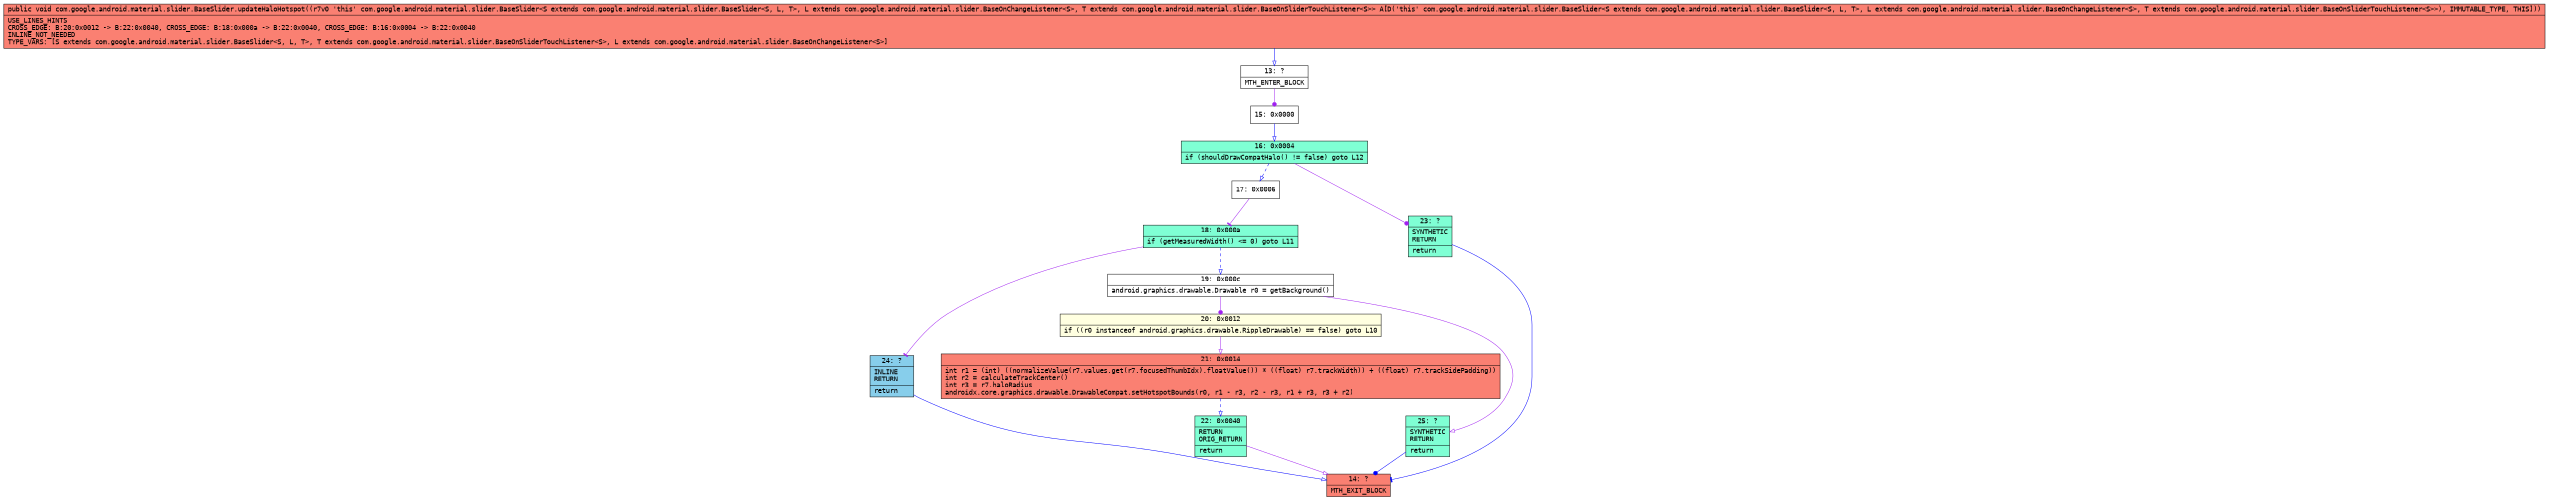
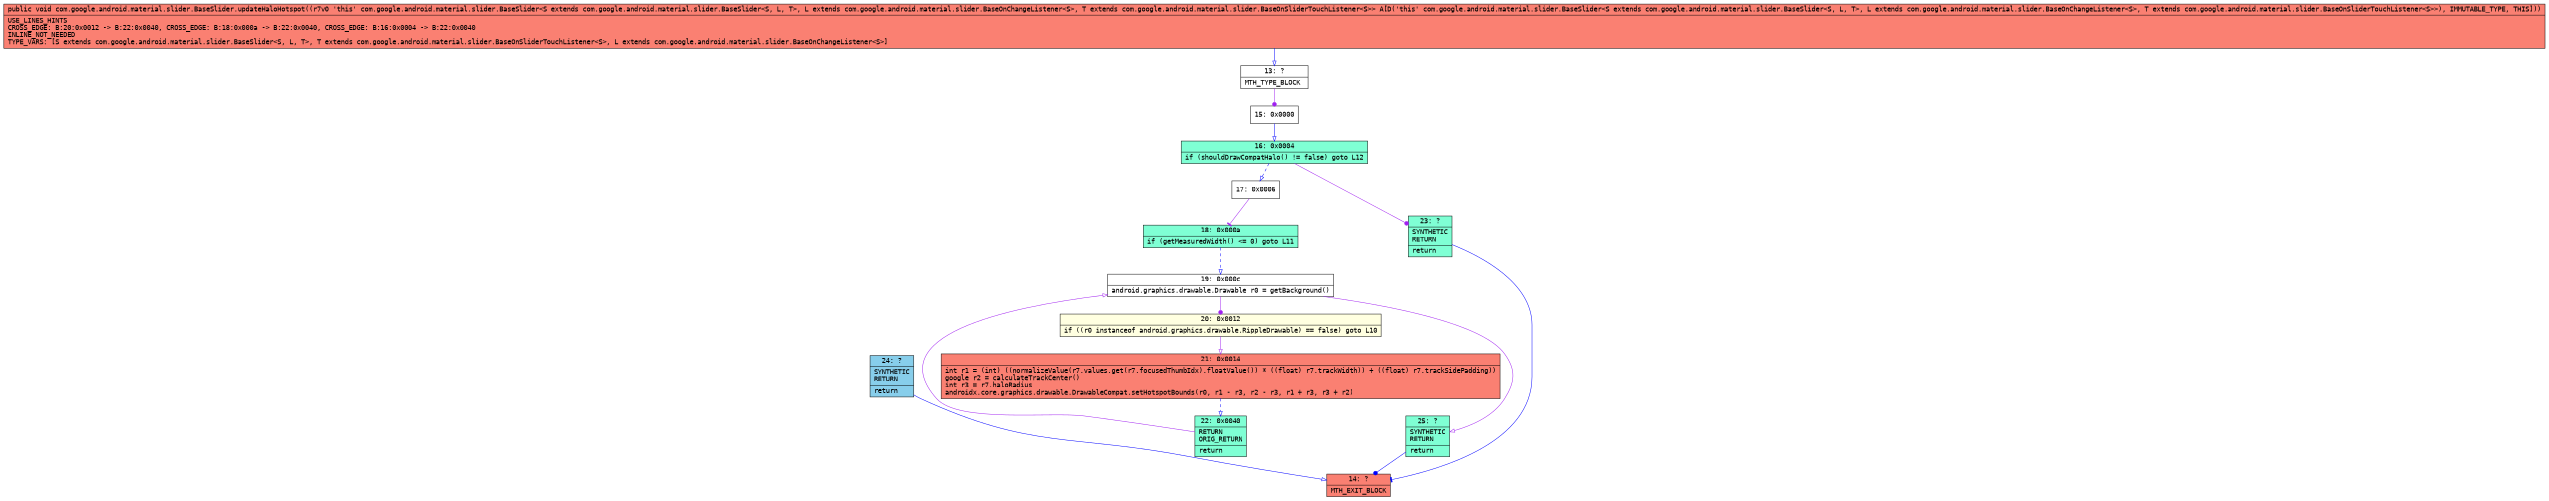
  digraph {
    fontname="DejaVu Sans Mono"
    node [fillcolor=aquamarine fontname="DejaVu Sans Mono" shape=record style=filled]
    edge [arrowhead=onormal color=purple fontname="DejaVu Sans Mono"]
-   n1 [fillcolor=white label="{13\:\ ?|MTH_ENTER_BLOCK\l}"]
+   n1 [fillcolor=white label="{13\:\ ?|MTH_TYPE_BLOCK\l}"]
    n2 [fillcolor=white label="{15\:\ 0x0000}"]
    n3 [label="{16\:\ 0x0004|if (shouldDrawCompatHalo() != false) goto L12\l}"]
    n4 [fillcolor=white label="{17\:\ 0x0006}"]
    n5 [label="{23\:\ ?|SYNTHETIC\lRETURN\l|return\l}"]
    n6 [label="{18\:\ 0x000a|if (getMeasuredWidth() \<= 0) goto L11\l}"]
    n7 [fillcolor=salmon label="{14\:\ ?|MTH_EXIT_BLOCK\l}"]
    n8 [fillcolor=white label="{19\:\ 0x000c|android.graphics.drawable.Drawable r0 = getBackground()\l}"]
-   n9 [fillcolor=skyblue label="{24\:\ ?|INLINE\lRETURN\l|return\l}"]
+   n9 [fillcolor=skyblue label="{24\:\ ?|SYNTHETIC\lRETURN\l|return\l}"]
    n10 [fillcolor=lightyellow label="{20\:\ 0x0012|if ((r0 instanceof android.graphics.drawable.RippleDrawable) == false) goto L10\l}"]
    n11 [label="{25\:\ ?|SYNTHETIC\lRETURN\l|return\l}"]
-   n12 [fillcolor=salmon label="{21\:\ 0x0014|int r1 = (int) ((normalizeValue(r7.values.get(r7.focusedThumbIdx).floatValue()) * ((float) r7.trackWidth)) + ((float) r7.trackSidePadding))\lint r2 = calculateTrackCenter()\lint r3 = r7.haloRadius\landroidx.core.graphics.drawable.DrawableCompat.setHotspotBounds(r0, r1 \- r3, r2 \- r3, r1 + r3, r3 + r2)\l}"]
+   n12 [fillcolor=salmon label="{21\:\ 0x0014|int r1 = (int) ((normalizeValue(r7.values.get(r7.focusedThumbIdx).floatValue()) * ((float) r7.trackWidth)) + ((float) r7.trackSidePadding))\lgoogle r2 = calculateTrackCenter()\lint r3 = r7.haloRadius\landroidx.core.graphics.drawable.DrawableCompat.setHotspotBounds(r0, r1 \- r3, r2 \- r3, r1 + r3, r3 + r2)\l}"]
    n13 [label="{22\:\ 0x0040|RETURN\lORIG_RETURN\l|return\l}"]
    n14 [fillcolor=salmon label="{public void com.google.android.material.slider.BaseSlider.updateHaloHotspot((r7v0 'this' com.google.android.material.slider.BaseSlider\<S extends com.google.android.material.slider.BaseSlider\<S, L, T\>, L extends com.google.android.material.slider.BaseOnChangeListener\<S\>, T extends com.google.android.material.slider.BaseOnSliderTouchListener\<S\>\> A[D('this' com.google.android.material.slider.BaseSlider\<S extends com.google.android.material.slider.BaseSlider\<S, L, T\>, L extends com.google.android.material.slider.BaseOnChangeListener\<S\>, T extends com.google.android.material.slider.BaseOnSliderTouchListener\<S\>\>), IMMUTABLE_TYPE, THIS]))  | USE_LINES_HINTS\lCROSS_EDGE: B:20:0x0012 \-\> B:22:0x0040, CROSS_EDGE: B:18:0x000a \-\> B:22:0x0040, CROSS_EDGE: B:16:0x0004 \-\> B:22:0x0040\lINLINE_NOT_NEEDED\lTYPE_VARS: [S extends com.google.android.material.slider.BaseSlider\<S, L, T\>, T extends com.google.android.material.slider.BaseOnSliderTouchListener\<S\>, L extends com.google.android.material.slider.BaseOnChangeListener\<S\>]\l}"]
    n1 -> n2 [arrowhead=dot]
    n2 -> n3 [color=blue]
    n3 -> n4 [color=blue style=dashed]
    n3 -> n5 [arrowhead=dot]
    n4 -> n6 [arrowhead=tee]
    n5 -> n7 [arrowhead=tee color=blue]
    n6 -> n8 [color=blue style=dashed]
-   n6 -> n9 [arrowhead=tee]
    n8 -> n10 [arrowhead=dot]
    n8 -> n11
    n9 -> n7 [color=blue]
    n10 -> n12 [style=solid]
    n11 -> n7 [arrowhead=dot color=blue]
    n12 -> n13 [color=blue style=dashed]
-   n13 -> n7
+   n13 -> n8
    n14 -> n1 [color=blue]
  }
